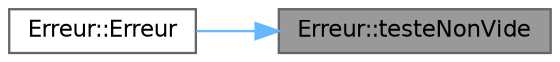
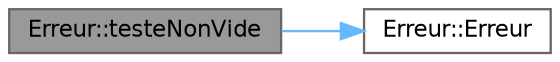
  digraph {
    rankdir=LR
    node [fontname=Helvetica fontsize=10 shape=box style=filled]
    n1 [color=gray40 fillcolor=grey60 fontcolor=black height=0.2 label="Erreur::testeNonVide" width=0.4]
    n2 [color=grey40 fillcolor=white height=0.2 label="Erreur::Erreur" width=0.4]
-   n2 -> n1 [color=steelblue1 fontname=Helvetica fontsize=10 labelfontname=Helvetica labelfontsize=10 style=solid]
+   n1 -> n2 [color=steelblue1 fontname=Helvetica fontsize=10 labelfontname=Helvetica labelfontsize=10 style=solid]
  }
